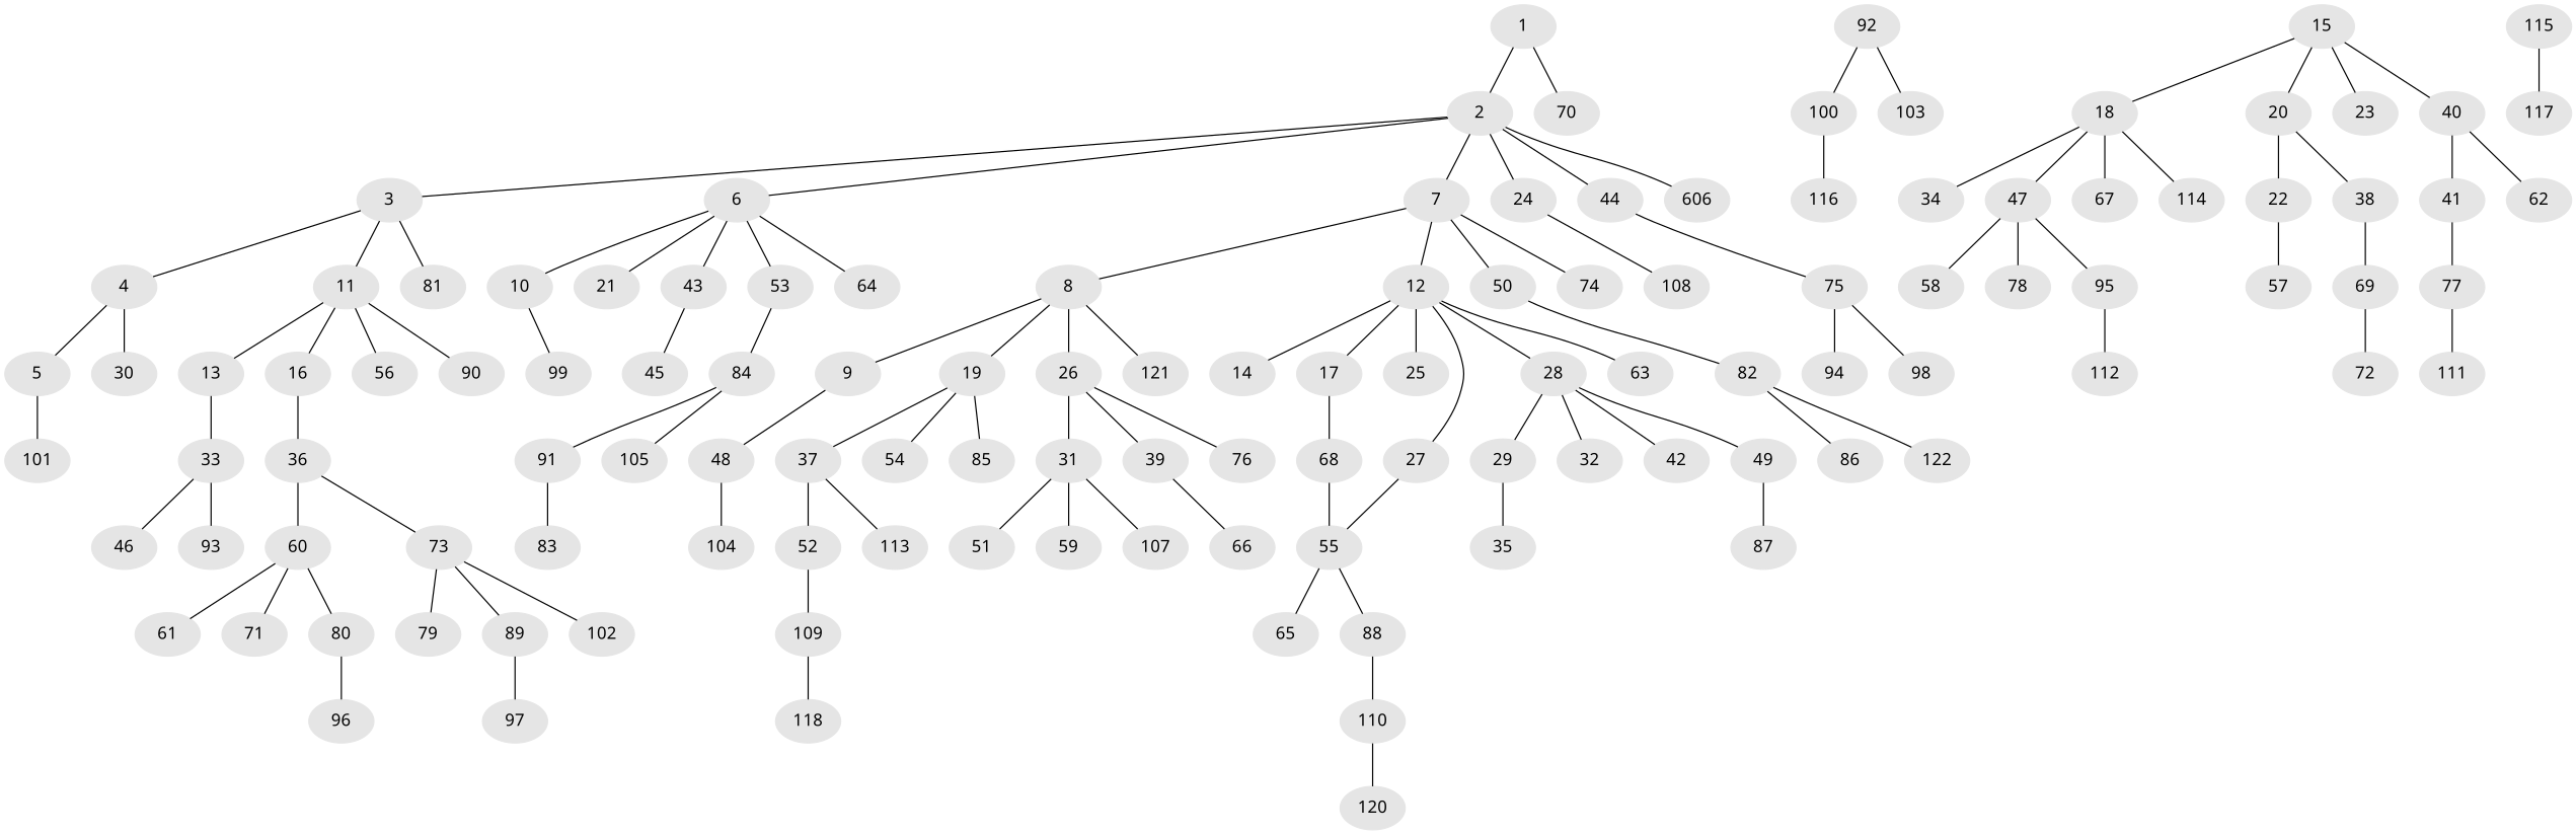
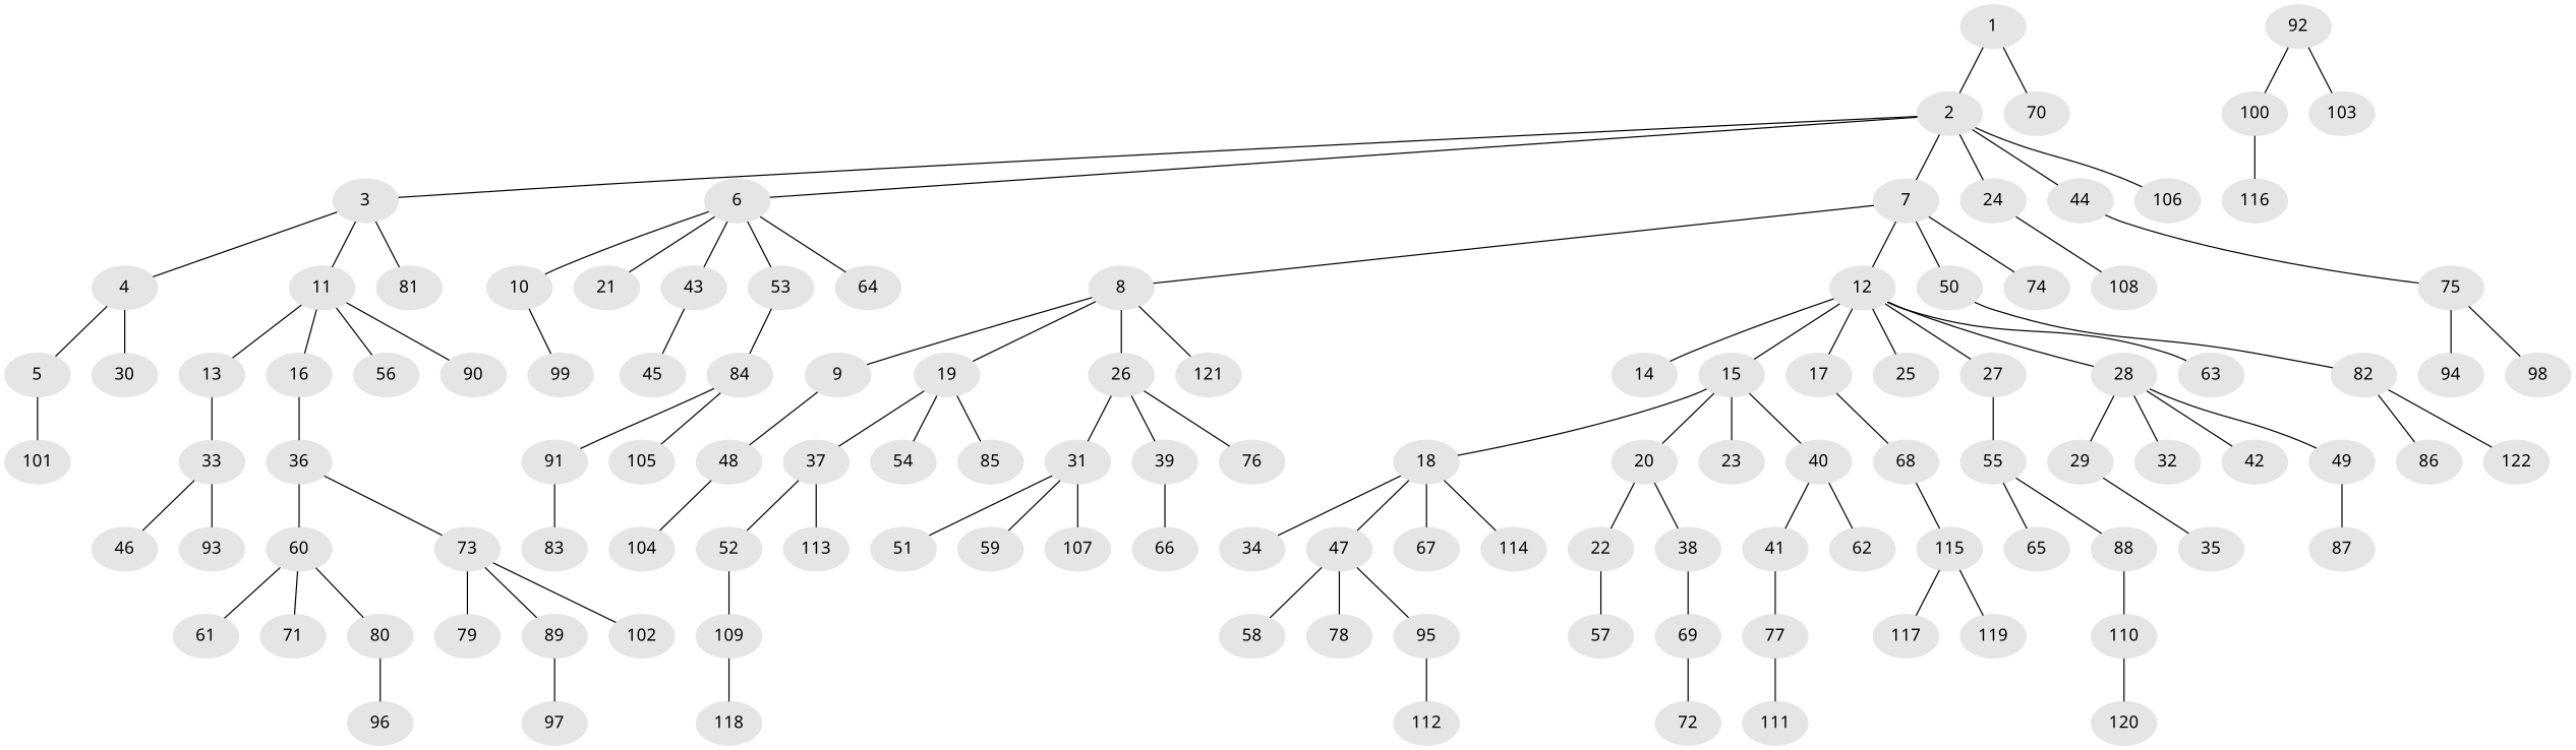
  graph {
    fontname="Noto Sans"
    node [color=gray90 fontname="Noto Sans" style=filled]
    edge [fontname="Noto Sans"]
    1
    2
    70
    3
    6
    7
    24
    44
-   106 [label=606]
+   106
    4
    11
    81
    10
    21
    43
    53
    64
    8
    12
    50
    74
    108
    75
    5
    30
    13
    16
    56
    90
    101
    92
    100
    103
    99
    45
    84
    9
    19
    26
    121
    14
    15
    17
    25
    27
    28
    63
    82
    48
    37
    54
    85
    31
    39
    76
    104
    33
    36
    18
    20
    23
    40
    68
    55
    29
    32
    42
    49
    46
    93
    34
    47
    67
    114
    22
    38
    41
    62
    60
    73
    77
    115
    58
    78
    95
    52
    113
    57
    69
    51
    59
    107
    66
    65
    88
    35
    87
    61
    71
    80
    79
    89
    102
    109
    72
    111
    94
    98
    112
    86
    122
    118
    91
    105
    110
    96
    117
+   119
    97
    83
    120
    116
    1 -- 2
    1 -- 70
    2 -- 3
    2 -- 6
    2 -- 7
    2 -- 24
    2 -- 44
    2 -- 106
    3 -- 4
    3 -- 11
    3 -- 81
    6 -- 10
    6 -- 21
    6 -- 43
    6 -- 53
    6 -- 64
    7 -- 8
    7 -- 12
    7 -- 50
    7 -- 74
    24 -- 108
    44 -- 75
    4 -- 5
    4 -- 30
    11 -- 13
    11 -- 16
    11 -- 56
    11 -- 90
    10 -- 99
    43 -- 45
    53 -- 84
    8 -- 9
    8 -- 19
    8 -- 26
    8 -- 121
    12 -- 14
+   12 -- 15
    12 -- 17
    12 -- 25
    12 -- 27
    12 -- 28
    12 -- 63
    50 -- 82
    75 -- 94
    75 -- 98
    5 -- 101
    13 -- 33
    16 -- 36
    92 -- 100
    92 -- 103
    100 -- 116
    84 -- 91
    84 -- 105
    9 -- 48
    19 -- 37
    19 -- 54
    19 -- 85
    26 -- 31
    26 -- 39
    26 -- 76
    15 -- 18
    15 -- 20
    15 -- 23
    15 -- 40
    17 -- 68
    27 -- 55
    28 -- 29
    28 -- 32
    28 -- 42
    28 -- 49
    82 -- 86
    82 -- 122
    48 -- 104
    37 -- 52
    37 -- 113
    31 -- 51
    31 -- 59
    31 -- 107
    39 -- 66
    33 -- 46
    33 -- 93
    36 -- 60
    36 -- 73
    18 -- 34
    18 -- 47
    18 -- 67
    18 -- 114
    20 -- 22
    20 -- 38
    40 -- 41
    40 -- 62
-   68 -- 55
+   68 -- 115
    55 -- 65
    55 -- 88
    29 -- 35
    49 -- 87
    47 -- 58
    47 -- 78
    47 -- 95
    22 -- 57
    38 -- 69
    41 -- 77
    60 -- 61
    60 -- 71
    60 -- 80
    73 -- 79
    73 -- 89
    73 -- 102
    77 -- 111
    115 -- 117
+   115 -- 119
    95 -- 112
    52 -- 109
    69 -- 72
    88 -- 110
    80 -- 96
    89 -- 97
    109 -- 118
    91 -- 83
    110 -- 120
  }
